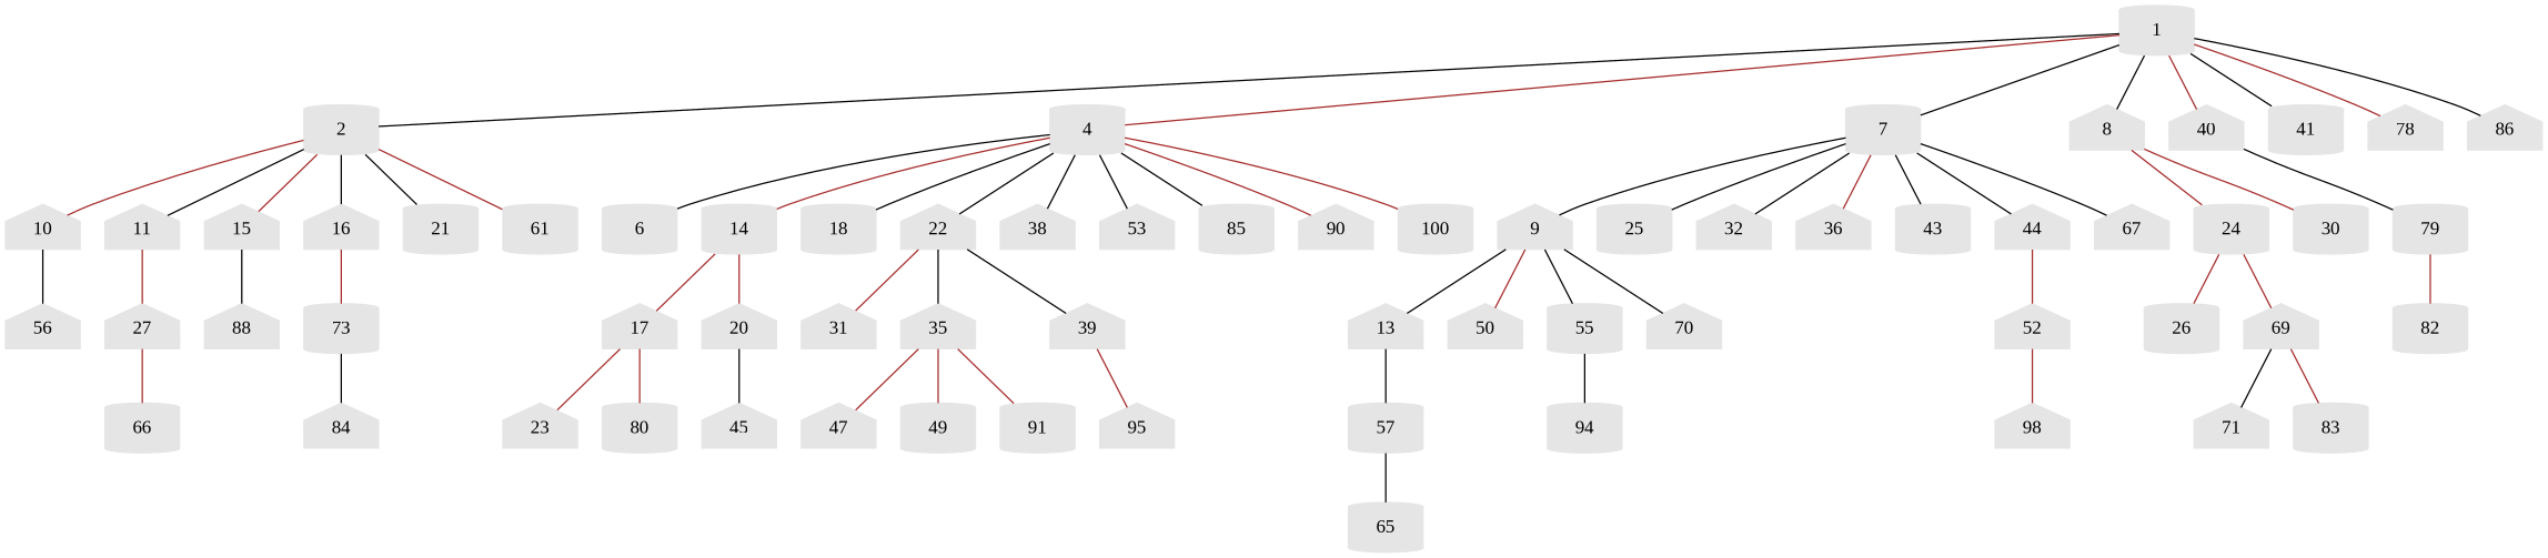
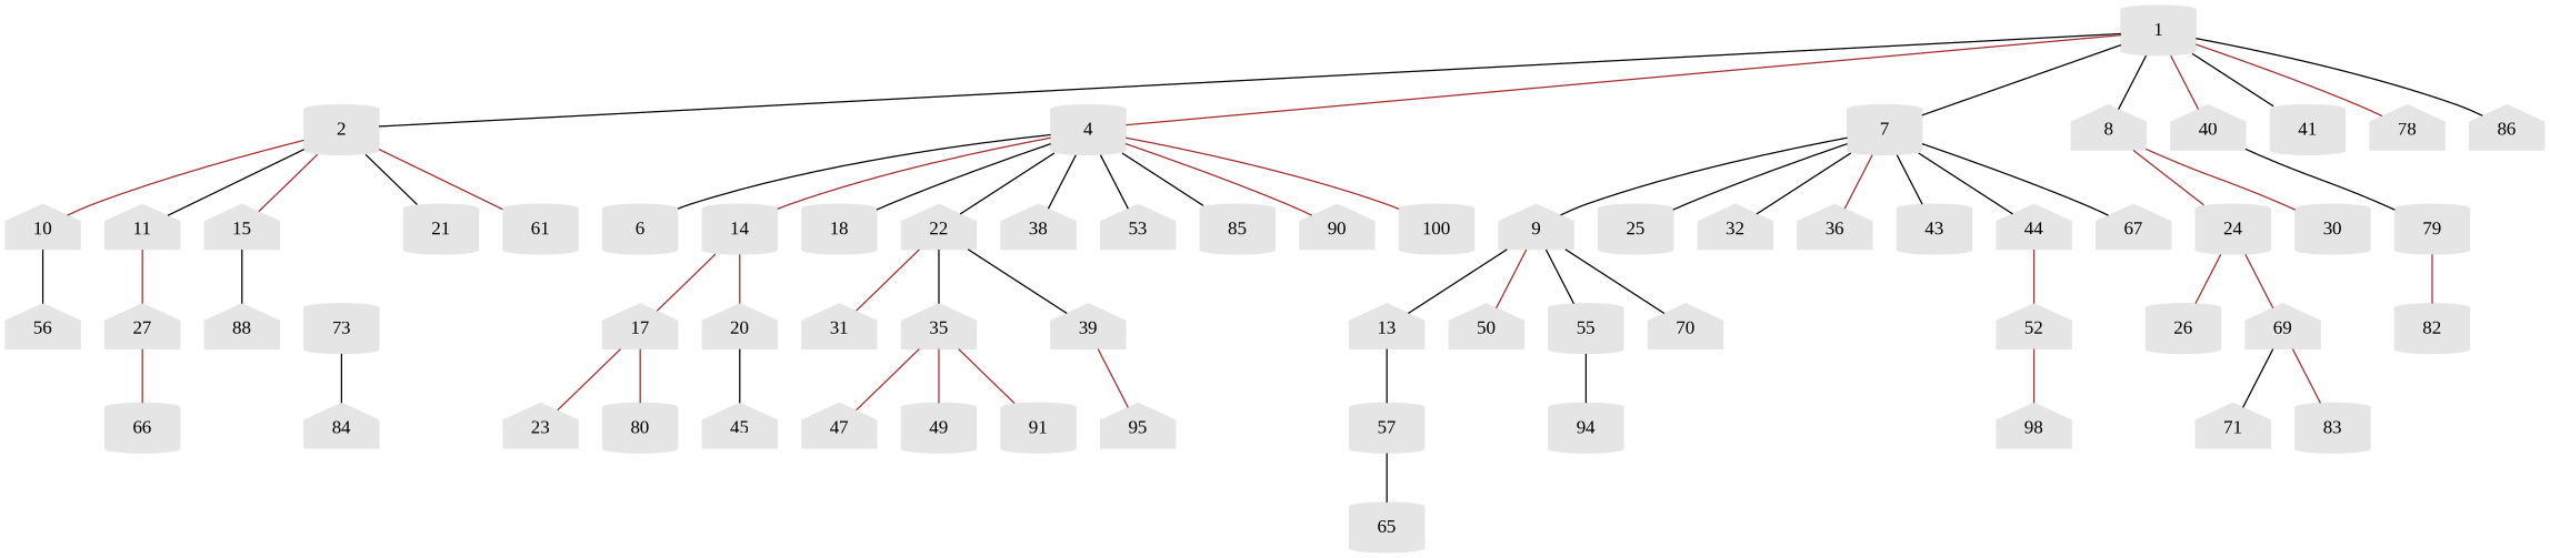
  graph {
    fontname="Liberation Serif"
    node [color=gray90 fontname="Liberation Serif" shape=house style=filled]
    edge [color=black fontname="Liberation Serif"]
    1 [shape=cylinder super="+29"]
    2 [shape=cylinder super="+3"]
    4 [shape=cylinder super="+5"]
    7 [shape=cylinder super="+33"]
    8 [super="+81"]
    40
    41 [shape=cylinder super="+92"]
    78
    86
    10 [super="+19"]
    11
    15 [super="+42"]
-   16 [super="+48"]
    21 [shape=cylinder super="+63"]
    61 [shape=cylinder]
    6 [shape=cylinder]
    14 [shape=cylinder]
    18 [shape=cylinder]
    22 [super="+28"]
    38
    53
    85 [shape=cylinder super="+97"]
    90
    100 [shape=cylinder]
    9 [super="+12"]
    25 [shape=cylinder super="+89"]
    32 [super="+58"]
    36
    43 [shape=cylinder super="+54"]
    44
    67
    24 [shape=cylinder]
    30 [shape=cylinder]
    79 [shape=cylinder super="+87"]
    56 [super="+96"]
    27 [super="+68"]
    88
    73 [shape=cylinder super="+74"]
    17 [super="+34"]
    20 [super="+51"]
    31 [super="+77"]
    35 [super="+60"]
    39 [super="+46"]
    13 [super="+37"]
    50
    55 [shape=cylinder super="+59"]
    70
    52 [super="+93"]
    26 [shape=cylinder super="+64"]
    69
    82 [shape=cylinder]
    57 [shape=cylinder]
    94 [shape=cylinder]
    66 [shape=cylinder super="+76"]
    65 [shape=cylinder super="+72"]
    23 [super="+75"]
    80 [shape=cylinder]
    45 [super="+62"]
    84
    47
    49 [shape=cylinder]
    91 [shape=cylinder]
    95 [super="+99"]
    71
    83 [shape=cylinder]
    98
    1 -- 2
    1 -- 4 [color=brown]
    1 -- 7
    1 -- 8
    1 -- 40 [color=brown]
    1 -- 41
    1 -- 78 [color=brown]
    1 -- 86
    2 -- 10 [color=brown]
    2 -- 11
    2 -- 15 [color=brown]
-   2 -- 16
    2 -- 21
    2 -- 61 [color=brown]
    4 -- 6
    4 -- 14 [color=brown]
    4 -- 18
    4 -- 22
    4 -- 38
    4 -- 53
    4 -- 85
    4 -- 90 [color=brown]
    4 -- 100 [color=brown]
    7 -- 9
    7 -- 25
    7 -- 32
    7 -- 36 [color=brown]
    7 -- 43
    7 -- 44
    7 -- 67
    8 -- 24 [color=brown]
    8 -- 30 [color=brown]
    40 -- 79
    10 -- 56
    11 -- 27 [color=brown]
    15 -- 88
-   16 -- 73 [color=brown]
    14 -- 17 [color=brown]
    14 -- 20 [color=brown]
    22 -- 31 [color=brown]
    22 -- 35
    22 -- 39
    9 -- 13
    9 -- 50 [color=brown]
    9 -- 55
    9 -- 70
    44 -- 52 [color=brown]
    24 -- 26 [color=brown]
    24 -- 69 [color=brown]
    79 -- 82 [color=brown]
    27 -- 66 [color=brown]
    73 -- 84
    17 -- 23 [color=brown]
    17 -- 80 [color=brown]
    20 -- 45
    35 -- 47 [color=brown]
    35 -- 49 [color=brown]
    35 -- 91 [color=brown]
    39 -- 95 [color=brown]
    13 -- 57
    55 -- 94
    52 -- 98 [color=brown]
    69 -- 71
    69 -- 83 [color=brown]
    57 -- 65
  }
